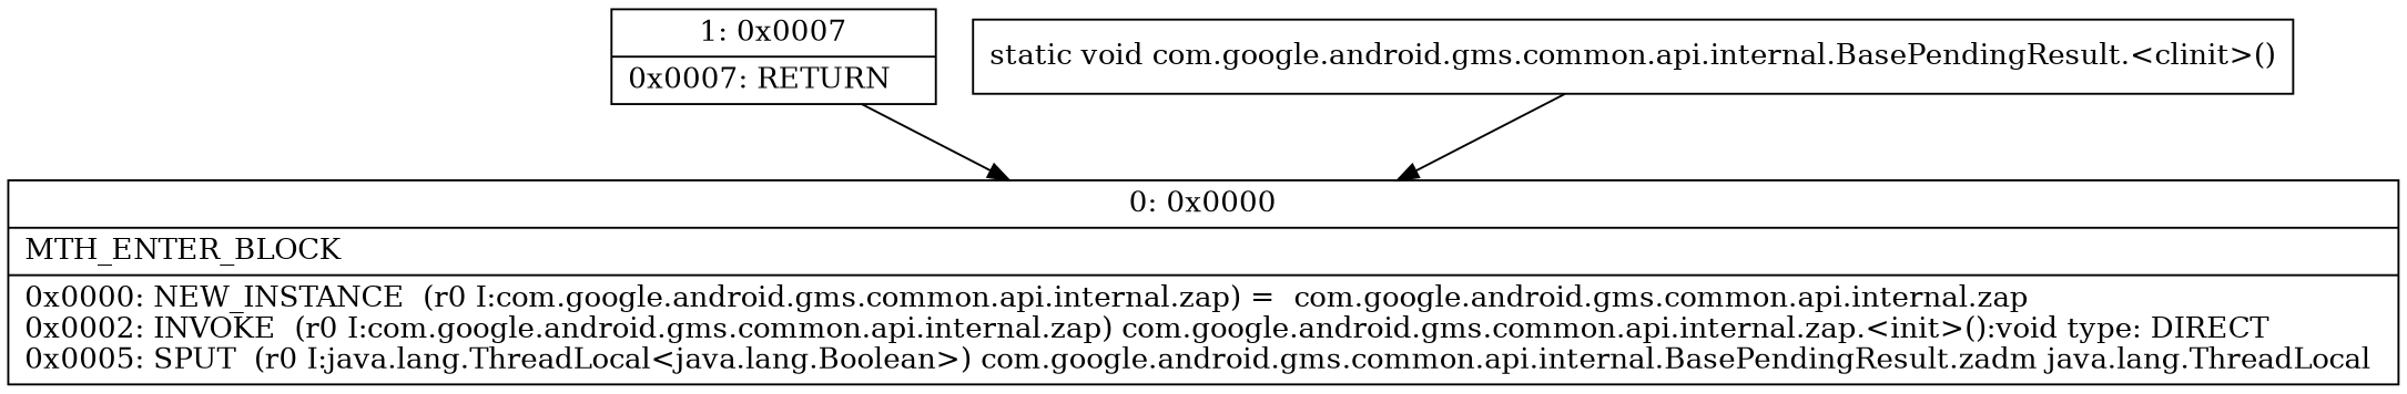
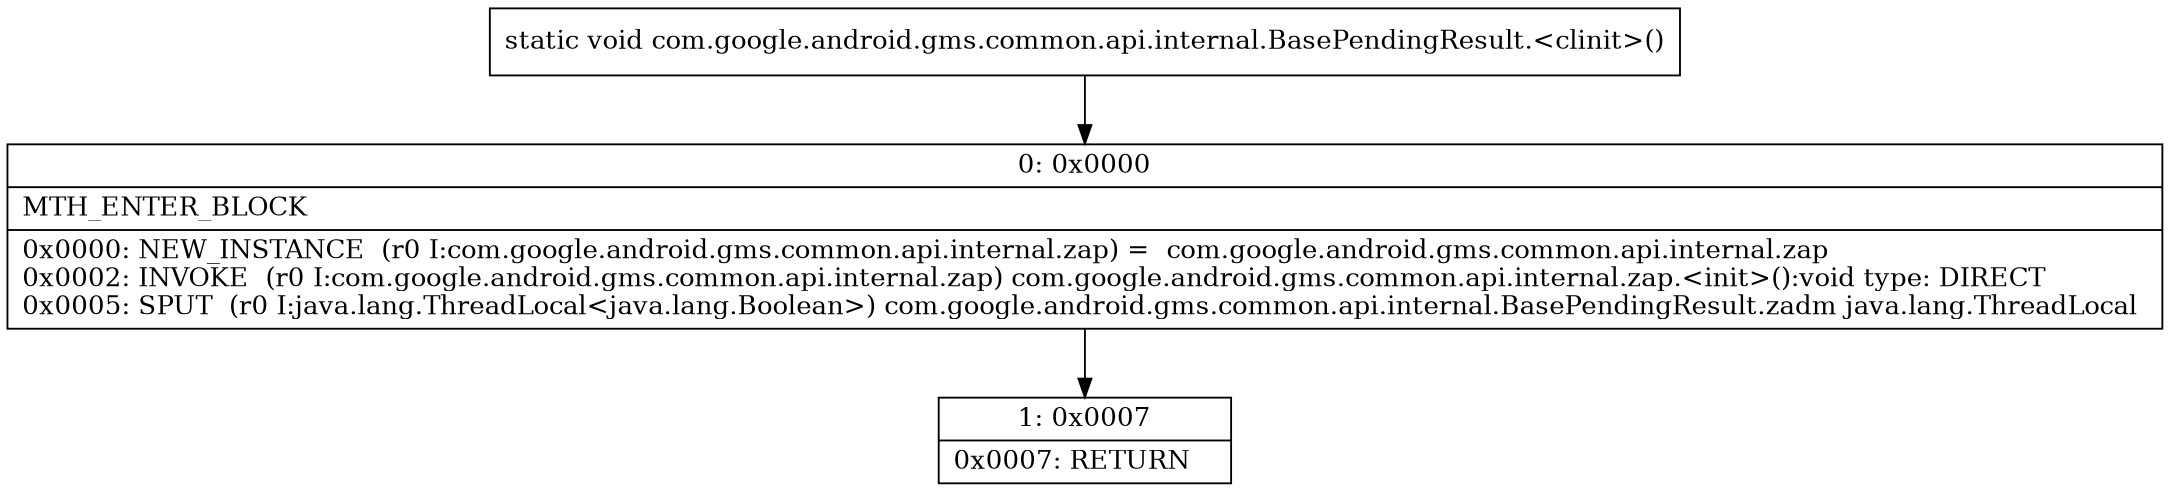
  digraph {
    node [shape=record]
    n1 [label="{0\:\ 0x0000|MTH_ENTER_BLOCK\l|0x0000: NEW_INSTANCE  (r0 I:com.google.android.gms.common.api.internal.zap) =  com.google.android.gms.common.api.internal.zap \l0x0002: INVOKE  (r0 I:com.google.android.gms.common.api.internal.zap) com.google.android.gms.common.api.internal.zap.\<init\>():void type: DIRECT \l0x0005: SPUT  (r0 I:java.lang.ThreadLocal\<java.lang.Boolean\>) com.google.android.gms.common.api.internal.BasePendingResult.zadm java.lang.ThreadLocal \l}"]
    n2 [label="{1\:\ 0x0007|0x0007: RETURN   \l}"]
    n3 [label="{static void com.google.android.gms.common.api.internal.BasePendingResult.\<clinit\>() }"]
-   n2 -> n1
+   n1 -> n2
    n3 -> n1
  }
